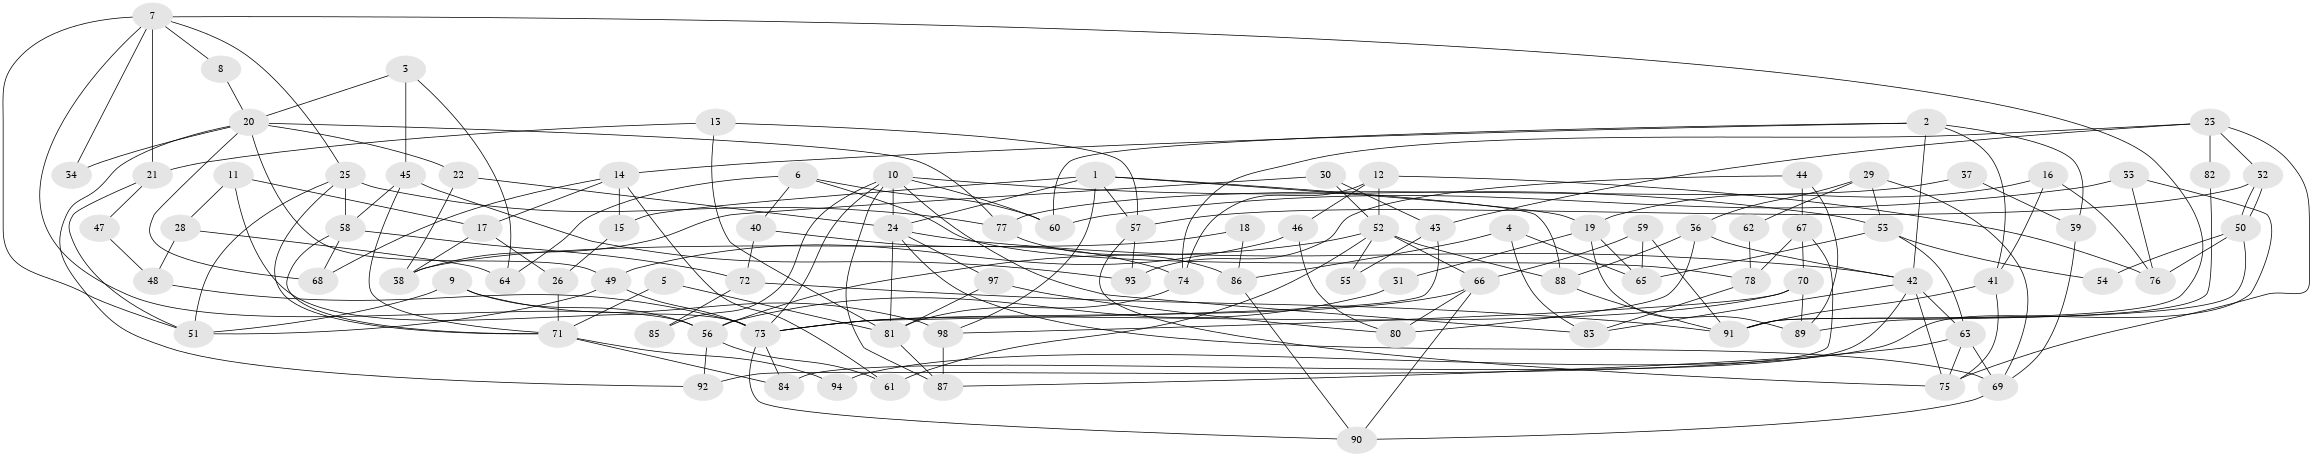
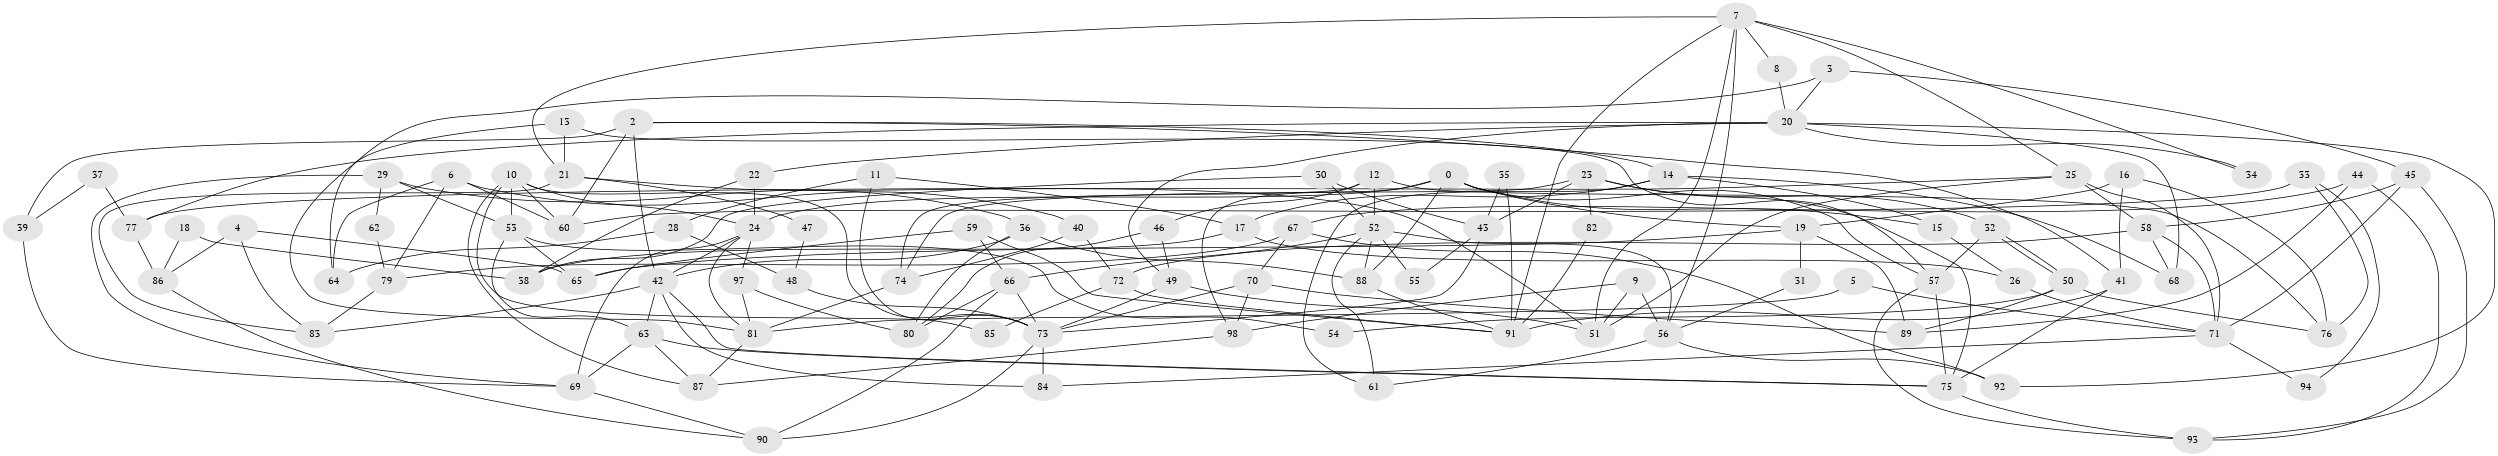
  graph {
    fontname="PT Serif"
    node [color=gray90 fontname="PT Serif" style=filled]
    edge [fontname="PT Serif"]
-   1
+   1 [label=0]
    15
    19
    24
    57
    n6 [label=98]
    88
    26
    65
    31
    89
    42
    81
    n14 [label=97]
    69
    75
    93
    87
    91
    2
    14
    39
    41
    60
    17
    61
    68
    83
    63
    84
    3
    20
    45
    64
    34
    22
    49
    77
    92
    71
    58
    4
    86
    90
    5
    94
    6
    40
-   79 [label=78]
+   79
    74
    72
    7
    8
    21
    25
    51
    56
    47
    9
    10
    53
    73
    85
    54
    11
    28
    38
    48
    12
    46
    52
    76
    80
    55
    66
    13
    16
    18
    23
    32
    43
    82
    50
    29
    36
    62
    30
    33
+   35
    37
    44
    67
    70
    59
    1 -- 15
    1 -- 19
    1 -- 24
    1 -- 57
    1 -- n6
    1 -- 88
    15 -- 26
    19 -- 65
    19 -- 31
    19 -- 89
    24 -- 42
    24 -- 81
    24 -- n14
    24 -- 69
    57 -- 75
    57 -- 93
    n6 -- 87
    88 -- 91
    26 -- 71
    31 -- 56
    42 -- 75
    42 -- 83
    42 -- 63
    42 -- 84
    81 -- 87
    n14 -- 81
    n14 -- 80
    69 -- 90
+   75 -- 93
    2 -- 42
    2 -- 14
    2 -- 39
    2 -- 41
    2 -- 60
    14 -- 15
    14 -- 17
    14 -- 61
    14 -- 68
    39 -- 69
    41 -- 75
    41 -- 91
    17 -- 26
    17 -- 38
    63 -- 69
    63 -- 75
    63 -- 87
    3 -- 20
    3 -- 45
    3 -- 64
    20 -- 68
    20 -- 34
    20 -- 22
    20 -- 49
    20 -- 77
    20 -- 92
    45 -- 93
    45 -- 71
    45 -- 58
    22 -- 24
    22 -- 38
    49 -- 51
    49 -- 73
    77 -- 86
    71 -- 84
    71 -- 94
    58 -- 68
    58 -- 71
    58 -- 72
    4 -- 65
    4 -- 83
    4 -- 86
    86 -- 90
    5 -- 81
    5 -- 71
    6 -- 60
    6 -- 64
    6 -- 40
    6 -- 79
    40 -- 74
    40 -- 72
    79 -- 83
    74 -- 81
    72 -- 91
    72 -- 85
    7 -- 91
    7 -- 34
    7 -- 8
    7 -- 21
    7 -- 25
    7 -- 51
    7 -- 56
    8 -- 20
-   10 -- 83
+   21 -- 83
    21 -- 51
    21 -- 47
    25 -- 77
    25 -- 71
    25 -- 58
    25 -- 51
    56 -- 61
    56 -- 92
    47 -- 48
    9 -- n6
    9 -- 51
    9 -- 56
    10 -- 24
    10 -- 87
    10 -- 60
    10 -- 53
    10 -- 73
    10 -- 85
    53 -- 65
    53 -- 63
    53 -- 54
    73 -- 84
    73 -- 90
    11 -- 17
    11 -- 73
    11 -- 28
    28 -- 64
    28 -- 48
    48 -- 73
    12 -- 74
    12 -- 46
    12 -- 52
    12 -- 76
    46 -- 49
    46 -- 80
    52 -- 88
    52 -- 61
    52 -- 56
    52 -- 55
    52 -- 66
    66 -- 90
    66 -- 73
    66 -- 80
    13 -- 57
    13 -- 81
    13 -- 21
    16 -- 19
    16 -- 41
    16 -- 76
    18 -- 86
    18 -- 38
    23 -- 75
    23 -- 74
    23 -- 32
    23 -- 43
    23 -- 82
    32 -- 57
    32 -- 50
    32 -- 50
    43 -- 73
    43 -- 55
    82 -- 91
    50 -- 89
    50 -- 54
    50 -- 76
    29 -- 69
    29 -- 53
    29 -- 36
    29 -- 62
    36 -- 88
    36 -- 42
    36 -- 80
    62 -- 79
    30 -- 38
    30 -- 52
    30 -- 43
    33 -- 60
    33 -- 94
    33 -- 76
+   35 -- 91
+   35 -- 43
    37 -- 39
    37 -- 77
    44 -- 89
    44 -- 93
    44 -- 67
    67 -- 92
    67 -- 79
    67 -- 70
    70 -- n6
    70 -- 89
    70 -- 73
    59 -- 65
    59 -- 91
    59 -- 66
  }
